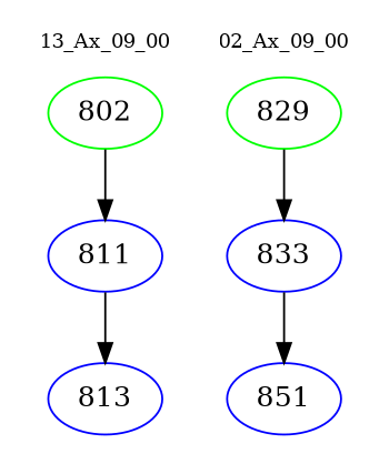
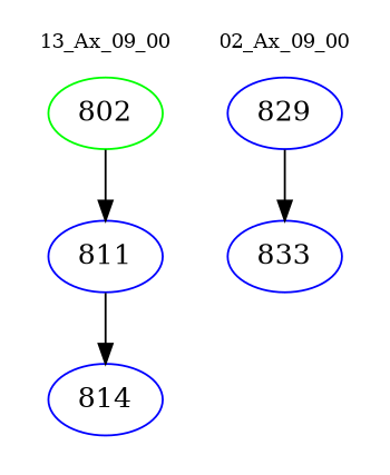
  digraph {
    node [color=blue]
    edge [color=black]
    n1 [color=green label=802]
    n2 [label=811]
-   n3 [label=813]
-   n4 [color=green label=829]
+   n3 [label=814]
+   n4 [label=829]
    n5 [label=833]
-   n6 [label=851]
    subgraph cluster_1 {
      color=white
      fontsize=10
      label="13_Ax_09_00"
      n1
      n2
      n3
    }
    subgraph cluster_2 {
      color=white
      fontsize=10
      label="02_Ax_09_00"
      n4
      n5
-     n6
    }
    n1 -> n2
    n2 -> n3
    n4 -> n5
-   n5 -> n6
  }
